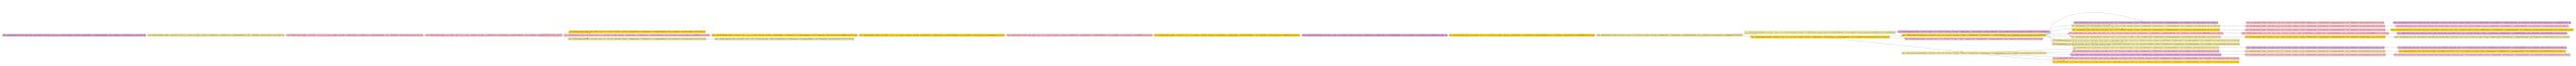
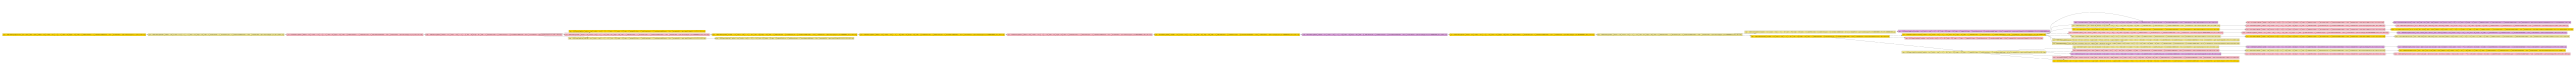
  digraph {
    fontname="JetBrains Mono"
    rankdir=LR
    node [fillcolor=lightpink fontname="JetBrains Mono" shape=record style=filled]
    edge [fontname="JetBrains Mono"]
-   n1 [fillcolor=plum label="{type = XCUIElementTypeApplication\l|name = Spark\l|label = Spark\l|enabled = true\l|visible = true\l|x = 0\l|y = 0\l|width = 375\l|height = 667\l|index = 0\l|numberOfChildren = 2\l|eventGeneratedOnElement = false \l|screenshotPath = spark-move/S2/pngs/0.0_0.0_750.0_1334.0.png\l}"]
+   n1 [fillcolor=gold label="{type = XCUIElementTypeApplication\l|name = Spark\l|label = Spark\l|enabled = true\l|visible = true\l|x = 0\l|y = 0\l|width = 375\l|height = 667\l|index = 0\l|numberOfChildren = 2\l|eventGeneratedOnElement = false \l|screenshotPath = spark-move/S2/pngs/0.0_0.0_750.0_1334.0.png\l}"]
    n2 [fillcolor=khaki label="{type = XCUIElementTypeWindow\l|enabled = true\l|visible = true\l|x = 0\l|y = 0\l|width = 375\l|height = 667\l|index = 0\l|screenshotPath = 1\l|numInParentLayout = 0\l|eventGeneratedOnElement = false \l|screenshotPath = spark-move/S2/pngs/0.0_0.0_750.0_1334.0.png\l}"]
    n3 [label="{type = XCUIElementTypeOther\l|enabled = true\l|visible = true\l|x = 0\l|y = 0\l|width = 375\l|height = 667\l|index = 0\l|numberOfChildren = 1\l|numInParentLayout = 0\l|eventGeneratedOnElement = false \l|screenshotPath = spark-move/S2/pngs/0.0_0.0_750.0_1334.0.png\l}"]
    n4 [label="{type = XCUIElementTypeOther\l|enabled = true\l|visible = true\l|x = 0\l|y = 0\l|width = 375\l|height = 667\l|index = 0\l|numberOfChildren = 3\l|numInParentLayout = 0\l|eventGeneratedOnElement = false \l|screenshotPath = spark-move/S2/pngs/0.0_0.0_750.0_1334.0.png\l}"]
    n5 [fillcolor=gold label="{type = XCUIElementTypeOther\l|enabled = true\l|visible = true\l|x = 0\l|y = 0\l|width = 375\l|height = 667\l|index = 0\l|numberOfChildren = 0\l|numInParentLayout = 0\l|eventGeneratedOnElement = false \l|screenshotPath = spark-move/S2/pngs/0.0_0.0_750.0_1334.0.png\l}"]
    n6 [label="{type = XCUIElementTypeOther\l|enabled = true\l|visible = true\l|x = 0\l|y = 337\l|width = 375\l|height = 330\l|index = 1\l|numberOfChildren = 1\l|numInParentLayout = 1\l|eventGeneratedOnElement = false \l|screenshotPath = spark-move/S2/pngs/0.0_674.0000000000001_750.0_1334.0.png\l}"]
    n7 [fillcolor=khaki label="{type = XCUIElementTypeOther\l|enabled = true\l|visible = true\l|x = 0\l|y = 319\l|width = 375\l|height = 30\l|index = 2\l|numberOfChildren = 1\l|numInParentLayout = 2\l|eventGeneratedOnElement = false \l|screenshotPath = spark-move/S2/pngs/0.0_638.0_750.0_698.0.png\l}"]
    n8 [fillcolor=gold label="{type = XCUIElementTypeOther\l|enabled = true\l|visible = true\l|x = 0\l|y = 337\l|width = 375\l|height = 330\l|index = 0\l|numberOfChildren = 1\l|numInParentLayout = 0\l|eventGeneratedOnElement = false \l|screenshotPath = spark-move/S2/pngs/0.0_674.0000000000001_750.0_1334.0.png\l}"]
    n9 [fillcolor=khaki label="{type = XCUIElementTypeOther\l|enabled = true\l|visible = true\l|x = 170\l|y = 326\l|width = 35\l|height = 5\l|index = 0\l|numberOfChildren = 0\l|numInParentLayout = 0\l|eventGeneratedOnElement = false \l|screenshotPath = spark-move/S2/pngs/340.0_652.0_410.0_662.0.png\l}"]
    n10 [fillcolor=gold label="{type = XCUIElementTypeOther\l|enabled = true\l|visible = true\l|x = 0\l|y = 337\l|width = 375\l|height = 330\l|index = 0\l|numberOfChildren = 1\l|numInParentLayout = 0\l|eventGeneratedOnElement = false \l|screenshotPath = spark-move/S2/pngs/0.0_674.0000000000001_750.0_1334.0.png\l}"]
    n11 [label="{type = XCUIElementTypeOther\l|enabled = true\l|visible = true\l|x = 0\l|y = 337\l|width = 375\l|height = 330\l|index = 0\l|numberOfChildren = 1\l|numInParentLayout = 0\l|eventGeneratedOnElement = false \l|screenshotPath = spark-move/S2/pngs/0.0_674.0000000000001_750.0_1334.0.png\l}"]
    n12 [fillcolor=gold label="{type = XCUIElementTypeOther\l|enabled = true\l|visible = true\l|x = 0\l|y = 337\l|width = 375\l|height = 330\l|index = 0\l|numberOfChildren = 1\l|numInParentLayout = 0\l|eventGeneratedOnElement = false \l|screenshotPath = spark-move/S2/pngs/0.0_674.0000000000001_750.0_1334.0.png\l}"]
    n13 [fillcolor=plum label="{type = XCUIElementTypeOther\l|enabled = true\l|visible = true\l|x = 0\l|y = 337\l|width = 375\l|height = 330\l|index = 0\l|numberOfChildren = 1\l|numInParentLayout = 0\l|eventGeneratedOnElement = false \l|screenshotPath = spark-move/S2/pngs/0.0_674.0000000000001_750.0_1334.0.png\l}"]
    n14 [fillcolor=gold label="{type = XCUIElementTypeOther\l|enabled = true\l|visible = true\l|x = 0\l|y = 337\l|width = 375\l|height = 330\l|index = 0\l|numberOfChildren = 1\l|numInParentLayout = 0\l|eventGeneratedOnElement = false \l|screenshotPath = spark-move/S2/pngs/0.0_674.0000000000001_750.0_1334.0.png\l}"]
    n15 [fillcolor=khaki label="{type = XCUIElementTypeOther\l|enabled = true\l|visible = true\l|x = 0\l|y = 337\l|width = 375\l|height = 330\l|index = 0\l|numberOfChildren = 2\l|numInParentLayout = 0\l|eventGeneratedOnElement = false \l|screenshotPath = spark-move/S2/pngs/0.0_674.0000000000001_750.0_1334.0.png\l}"]
    n16 [fillcolor=khaki label="{type = XCUIElementTypeOther\l|enabled = true\l|visible = true\l|x = 0\l|y = 337\l|width = 375\l|height = 100\l|index = 0\l|numberOfChildren = 5\l|numInParentLayout = 0\l|eventGeneratedOnElement = false \l|screenshotPath = spark-move/S2/pngs/0.0_674.0000000000001_750.0_874.0000000000001.png\l}"]
    n17 [fillcolor=gold label="{type = XCUIElementTypeOther\l|enabled = true\l|visible = true\l|x = 0\l|y = 437\l|width = 375\l|height = 230\l|index = 1\l|numberOfChildren = 3\l|numInParentLayout = 1\l|eventGeneratedOnElement = false \l|screenshotPath = spark-move/S2/pngs/0.0_874.0_750.0_1334.0.png\l}"]
    n18 [fillcolor=plum label="{type = XCUIElementTypeButton\l|enabled = true\l|visible = true\l|x = 0\l|y = 337\l|width = 375\l|height = 100\l|index = 0\l|numberOfChildren = 1\l|numInParentLayout = 0\l|eventGeneratedOnElement = false \l|screenshotPath = spark-move/S2/pngs/0.0_674.0000000000001_750.0_874.0000000000001.png\l}"]
    n19 [fillcolor=gold label="{type = XCUIElementTypeCollectionView\l|enabled = true\l|visible = true\l|x = 0\l|y = 437\l|width = 375\l|height = 115\l|index = 0\l|numberOfChildren = 7\l|numInParentLayout = 0\l|eventGeneratedOnElement = false \l|screenshotPath = spark-move/S2/pngs/0.0_874.0_750.0_1104.0.png\l}"]
    n20 [label="{type = XCUIElementTypeOther\l|enabled = true\l|visible = true\l|x = 0\l|y = 552\l|width = 375\l|height = 1\l|index = 1\l|numberOfChildren = 0\l|numInParentLayout = 1\l|eventGeneratedOnElement = false \l|screenshotPath = spark-move/S2/pngs/0.0_1104.0_750.0_1106.0.png\l}"]
    n21 [fillcolor=khaki label="{type = XCUIElementTypeCollectionView\l|enabled = true\l|visible = true\l|x = 0\l|y = 554\l|width = 375\l|height = 115\l|index = 2\l|numberOfChildren = 5\l|numInParentLayout = 2\l|eventGeneratedOnElement = false \l|screenshotPath = spark-move/S2/pngs/0.0_1108.0_750.0_1338.0.png\l}"]
    n22 [fillcolor=plum label="{type = XCUIElementTypeCell\l|name = Move\l|enabled = true\l|visible = true\l|x = 0\l|y = 449\l|width = 84\l|height = 91\l|index = 0\l|numberOfChildren = 1\l|numInParentLayout = 0\l|eventGeneratedOnElement = false \l|screenshotPath = spark-move/S2/pngs/0.0_898.0_168.0_1080.0.png\l}"]
    n23 [fillcolor=khaki label="{type = XCUIElementTypeCell\l|name = Remind Me\l|enabled = true\l|visible = true\l|x = 84\l|y = 449\l|width = 84\l|height = 91\l|index = 1\l|numberOfChildren = 1\l|numInParentLayout = 1\l|eventGeneratedOnElement = false \l|screenshotPath = spark-move/S2/pngs/168.0_898.0_336.0_1080.0.png\l}"]
    n24 [fillcolor=gold label="{type = XCUIElementTypeCell\l|name = Delete\l|enabled = true\l|visible = true\l|x = 168\l|y = 449\l|width = 84\l|height = 91\l|index = 2\l|numberOfChildren = 1\l|numInParentLayout = 2\l|eventGeneratedOnElement = false \l|screenshotPath = spark-move/S2/pngs/336.0_898.0_504.0_1080.0.png\l}"]
    n25 [label="{type = XCUIElementTypeCell\l|name = Details\l|enabled = true\l|visible = true\l|x = 252\l|y = 449\l|width = 84\l|height = 91\l|index = 3\l|numberOfChildren = 1\l|numInParentLayout = 3\l|eventGeneratedOnElement = false \l|screenshotPath = spark-move/S2/pngs/504.00000000000006_898.0_672.0_1080.0.png\l}"]
    n26 [fillcolor=khaki label="{type = XCUIElementTypeCell\l|name = Send Again\l|enabled = true\l|visible = true\l|x = 336\l|y = 449\l|width = 84\l|height = 91\l|index = 4\l|numberOfChildren = 1\l|numInParentLayout = 4\l|eventGeneratedOnElement = false \l|screenshotPath = spark-move/S2/pngs/672.0_898.0_840.0_1080.0.png\l}"]
    n27 [fillcolor=khaki label="{type = XCUIElementTypeOther\l|value = 0%\l|name = Vertical scroll bar, 3 pages\l|label = Vertical scroll bar, 3 pages\l|enabled = true\l|visible = true\l|x = 342\l|y = 437\l|width = 30\l|height = 115\l|index = 5\l|numberOfChildren = 0\l|numInParentLayout = 5\l|eventGeneratedOnElement = false \l|screenshotPath = spark-move/S2/pngs/684.0_874.0_744.0_1104.0.png\l}"]
    n28 [fillcolor=khaki label="{type = XCUIElementTypeOther\l|value = 0%\l|name = Horizontal scroll bar, 3 pages\l|label = Horizontal scroll bar, 3 pages\l|enabled = true\l|visible = true\l|x = 0\l|y = 519\l|width = 375\l|height = 30\l|index = 6\l|numberOfChildren = 0\l|numInParentLayout = 6\l|eventGeneratedOnElement = false \l|screenshotPath = spark-move/S2/pngs/0.0_1038.0_750.0_1098.0.png\l}"]
    n29 [fillcolor=khaki label="{type = XCUIElementTypeCell\l|name = Open In\l|enabled = true\l|visible = true\l|x = 0\l|y = 566\l|width = 84\l|height = 91\l|index = 0\l|numberOfChildren = 1\l|numInParentLayout = 0\l|eventGeneratedOnElement = false \l|screenshotPath = spark-move/S2/pngs/0.0_1132.0_168.0_1314.0.png\l}"]
    n30 [label="{type = XCUIElementTypeCell\l|name = Files\l|enabled = true\l|visible = true\l|x = 84\l|y = 566\l|width = 84\l|height = 91\l|index = 1\l|numberOfChildren = 1\l|numInParentLayout = 1\l|eventGeneratedOnElement = false \l|screenshotPath = spark-move/S2/pngs/168.0_1132.0_336.0_1314.0.png\l}"]
    n31 [fillcolor=plum label="{type = XCUIElementTypeCell\l|name = Add Service\l|enabled = true\l|visible = true\l|x = 168\l|y = 566\l|width = 84\l|height = 91\l|index = 2\l|numberOfChildren = 1\l|numInParentLayout = 2\l|eventGeneratedOnElement = false \l|screenshotPath = spark-move/S2/pngs/336.0_1132.0_504.0_1314.0.png\l}"]
    n32 [label="{type = XCUIElementTypeOther\l|value = 0%\l|name = Vertical scroll bar, 1 page\l|label = Vertical scroll bar, 1 page\l|enabled = true\l|visible = true\l|x = 342\l|y = 554\l|width = 30\l|height = 115\l|index = 3\l|numberOfChildren = 0\l|numInParentLayout = 3\l|eventGeneratedOnElement = false \l|screenshotPath = spark-move/S2/pngs/684.0_1108.0_744.0_1338.0.png\l}"]
    n33 [fillcolor=gold label="{type = XCUIElementTypeOther\l|value = 0%\l|name = Horizontal scroll bar, 1 page\l|label = Horizontal scroll bar, 1 page\l|enabled = true\l|visible = true\l|x = 0\l|y = 636\l|width = 375\l|height = 30\l|index = 4\l|numberOfChildren = 0\l|numInParentLayout = 4\l|eventGeneratedOnElement = false \l|screenshotPath = spark-move/S2/pngs/0.0_1272.0_750.0_1332.0.png\l}"]
    n34 [label="{type = XCUIElementTypeOther\l|enabled = true\l|visible = true\l|x = 0\l|y = 449\l|width = 84\l|height = 91\l|index = 0\l|numberOfChildren = 3\l|numInParentLayout = 0\l|eventGeneratedOnElement = false \l|screenshotPath = spark-move/S2/pngs/0.0_898.0_168.0_1080.0.png\l}"]
    n35 [label="{type = XCUIElementTypeOther\l|enabled = true\l|visible = true\l|x = 84\l|y = 449\l|width = 84\l|height = 91\l|index = 0\l|numberOfChildren = 3\l|numInParentLayout = 0\l|eventGeneratedOnElement = false \l|screenshotPath = spark-move/S2/pngs/168.0_898.0_336.0_1080.0.png\l}"]
    n36 [label="{type = XCUIElementTypeOther\l|enabled = true\l|visible = true\l|x = 168\l|y = 449\l|width = 84\l|height = 91\l|index = 0\l|numberOfChildren = 3\l|numInParentLayout = 0\l|eventGeneratedOnElement = false \l|screenshotPath = spark-move/S2/pngs/336.0_898.0_504.0_1080.0.png\l}"]
    n37 [label="{type = XCUIElementTypeOther\l|enabled = true\l|visible = true\l|x = 252\l|y = 449\l|width = 84\l|height = 91\l|index = 0\l|numberOfChildren = 3\l|numInParentLayout = 0\l|eventGeneratedOnElement = false \l|screenshotPath = spark-move/S2/pngs/504.00000000000006_898.0_672.0_1080.0.png\l}"]
    n38 [fillcolor=gold label="{type = XCUIElementTypeOther\l|enabled = true\l|visible = true\l|x = 336\l|y = 449\l|width = 84\l|height = 91\l|index = 0\l|numberOfChildren = 3\l|numInParentLayout = 0\l|eventGeneratedOnElement = false \l|screenshotPath = spark-move/S2/pngs/672.0_898.0_840.0_1080.0.png\l}"]
    n39 [fillcolor=plum label="{type = XCUIElementTypeOther\l|enabled = true\l|visible = true\l|x = 0\l|y = 566\l|width = 84\l|height = 91\l|index = 0\l|numberOfChildren = 3\l|numInParentLayout = 0\l|eventGeneratedOnElement = false \l|screenshotPath = spark-move/S2/pngs/0.0_1132.0_168.0_1314.0.png\l}"]
    n40 [fillcolor=khaki label="{type = XCUIElementTypeOther\l|enabled = true\l|visible = true\l|x = 84\l|y = 566\l|width = 84\l|height = 91\l|index = 0\l|numberOfChildren = 3\l|numInParentLayout = 0\l|eventGeneratedOnElement = false \l|screenshotPath = spark-move/S2/pngs/168.0_1132.0_336.0_1314.0.png\l}"]
    n41 [label="{type = XCUIElementTypeOther\l|enabled = true\l|visible = true\l|x = 168\l|y = 566\l|width = 84\l|height = 91\l|index = 0\l|numberOfChildren = 3\l|numInParentLayout = 0\l|eventGeneratedOnElement = false \l|screenshotPath = spark-move/S2/pngs/336.0_1132.0_504.0_1314.0.png\l}"]
    n42 [fillcolor=plum label="{type = XCUIElementTypeStaticText\l|value = Move\l|name = Move\l|label = Move\l|enabled = true\l|visible = true\l|x = 28\l|y = 521\l|width = 28\l|height = 12\l|index = 2\l|numberOfChildren = 0\l|numInParentLayout = 2\l|eventGeneratedOnElement = true \l|screenshotPath = spark-move/S2/pngs/56.00000000000001_1042.0_112.00000000000001_1066.0.png\l}"]
    n43 [label="{type = XCUIElementTypeStaticText\l|value = Remind Me\l|name = Remind Me\l|label = Remind Me\l|enabled = true\l|visible = true\l|x = 97\l|y = 521\l|width = 58\l|height = 12\l|index = 2\l|numberOfChildren = 0\l|numInParentLayout = 2\l|eventGeneratedOnElement = false \l|screenshotPath = spark-move/S2/pngs/194.0_1042.0_310.0_1066.0.png\l}"]
    n44 [fillcolor=gold label="{type = XCUIElementTypeStaticText\l|value = Delete\l|name = Delete\l|label = Delete\l|enabled = true\l|visible = true\l|x = 193\l|y = 521\l|width = 34\l|height = 12\l|index = 2\l|numberOfChildren = 0\l|numInParentLayout = 2\l|eventGeneratedOnElement = false \l|screenshotPath = spark-move/S2/pngs/386.00000000000006_1042.0_454.00000000000006_1066.0.png\l}"]
    n45 [fillcolor=plum label="{type = XCUIElementTypeStaticText\l|value = Details\l|name = Details\l|label = Details\l|enabled = true\l|visible = true\l|x = 276\l|y = 521\l|width = 36\l|height = 12\l|index = 2\l|numberOfChildren = 0\l|numInParentLayout = 2\l|eventGeneratedOnElement = false \l|screenshotPath = spark-move/S2/pngs/552.0_1042.0_624.0_1066.0.png\l}"]
    n46 [fillcolor=khaki label="{type = XCUIElementTypeStaticText\l|value = Send Again\l|name = Send Again\l|label = Send Again\l|enabled = true\l|visible = true\l|x = 349\l|y = 521\l|width = 59\l|height = 12\l|index = 2\l|numberOfChildren = 0\l|numInParentLayout = 2\l|eventGeneratedOnElement = false \l|screenshotPath = spark-move/S2/pngs/698.0_1042.0_816.0_1066.0.png\l}"]
    n47 [fillcolor=plum label="{type = XCUIElementTypeStaticText\l|value = Open In\l|name = Open In\l|label = Open In\l|enabled = true\l|visible = true\l|x = 22\l|y = 638\l|width = 41\l|height = 12\l|index = 2\l|numberOfChildren = 0\l|numInParentLayout = 2\l|eventGeneratedOnElement = false \l|screenshotPath = spark-move/S2/pngs/44.0_1276.0_126.0_1300.0.png\l}"]
    n48 [fillcolor=gold label="{type = XCUIElementTypeStaticText\l|value = Files\l|name = Files\l|label = Files\l|enabled = true\l|visible = true\l|x = 114\l|y = 638\l|width = 24\l|height = 12\l|index = 2\l|numberOfChildren = 0\l|numInParentLayout = 2\l|eventGeneratedOnElement = false \l|screenshotPath = spark-move/S2/pngs/228.0_1276.0_276.0_1300.0.png\l}"]
    n49 [label="{type = XCUIElementTypeStaticText\l|value = Add Service\l|name = Add Service\l|label = Add Service\l|enabled = true\l|visible = true\l|x = 179\l|y = 638\l|width = 63\l|height = 12\l|index = 2\l|numberOfChildren = 0\l|numInParentLayout = 2\l|eventGeneratedOnElement = false \l|screenshotPath = spark-move/S2/pngs/358.0_1276.0_484.0_1300.0.png\l}"]
    n1 -> n2
    n2 -> n3
    n3 -> n4
    n4 -> n5
    n4 -> n6
    n4 -> n7
    n6 -> n8
    n7 -> n9
    n8 -> n10
    n10 -> n11
    n11 -> n12
    n12 -> n13
    n13 -> n14
    n14 -> n15
    n15 -> n16
    n15 -> n17
    n16 -> n18
    n17 -> n19
    n17 -> n20
    n17 -> n21
    n19 -> n22
    n19 -> n23
    n19 -> n24
    n19 -> n25
    n19 -> n26
    n19 -> n27
    n19 -> n28
    n21 -> n29
    n21 -> n30
    n21 -> n31
    n21 -> n32
    n21 -> n33
    n22 -> n34
    n23 -> n35
    n24 -> n36
    n25 -> n37
    n26 -> n38
    n29 -> n39
    n30 -> n40
    n31 -> n41
    n34 -> n42
    n35 -> n43
    n36 -> n44
    n37 -> n45
    n38 -> n46
    n39 -> n47
    n40 -> n48
    n41 -> n49
  }
